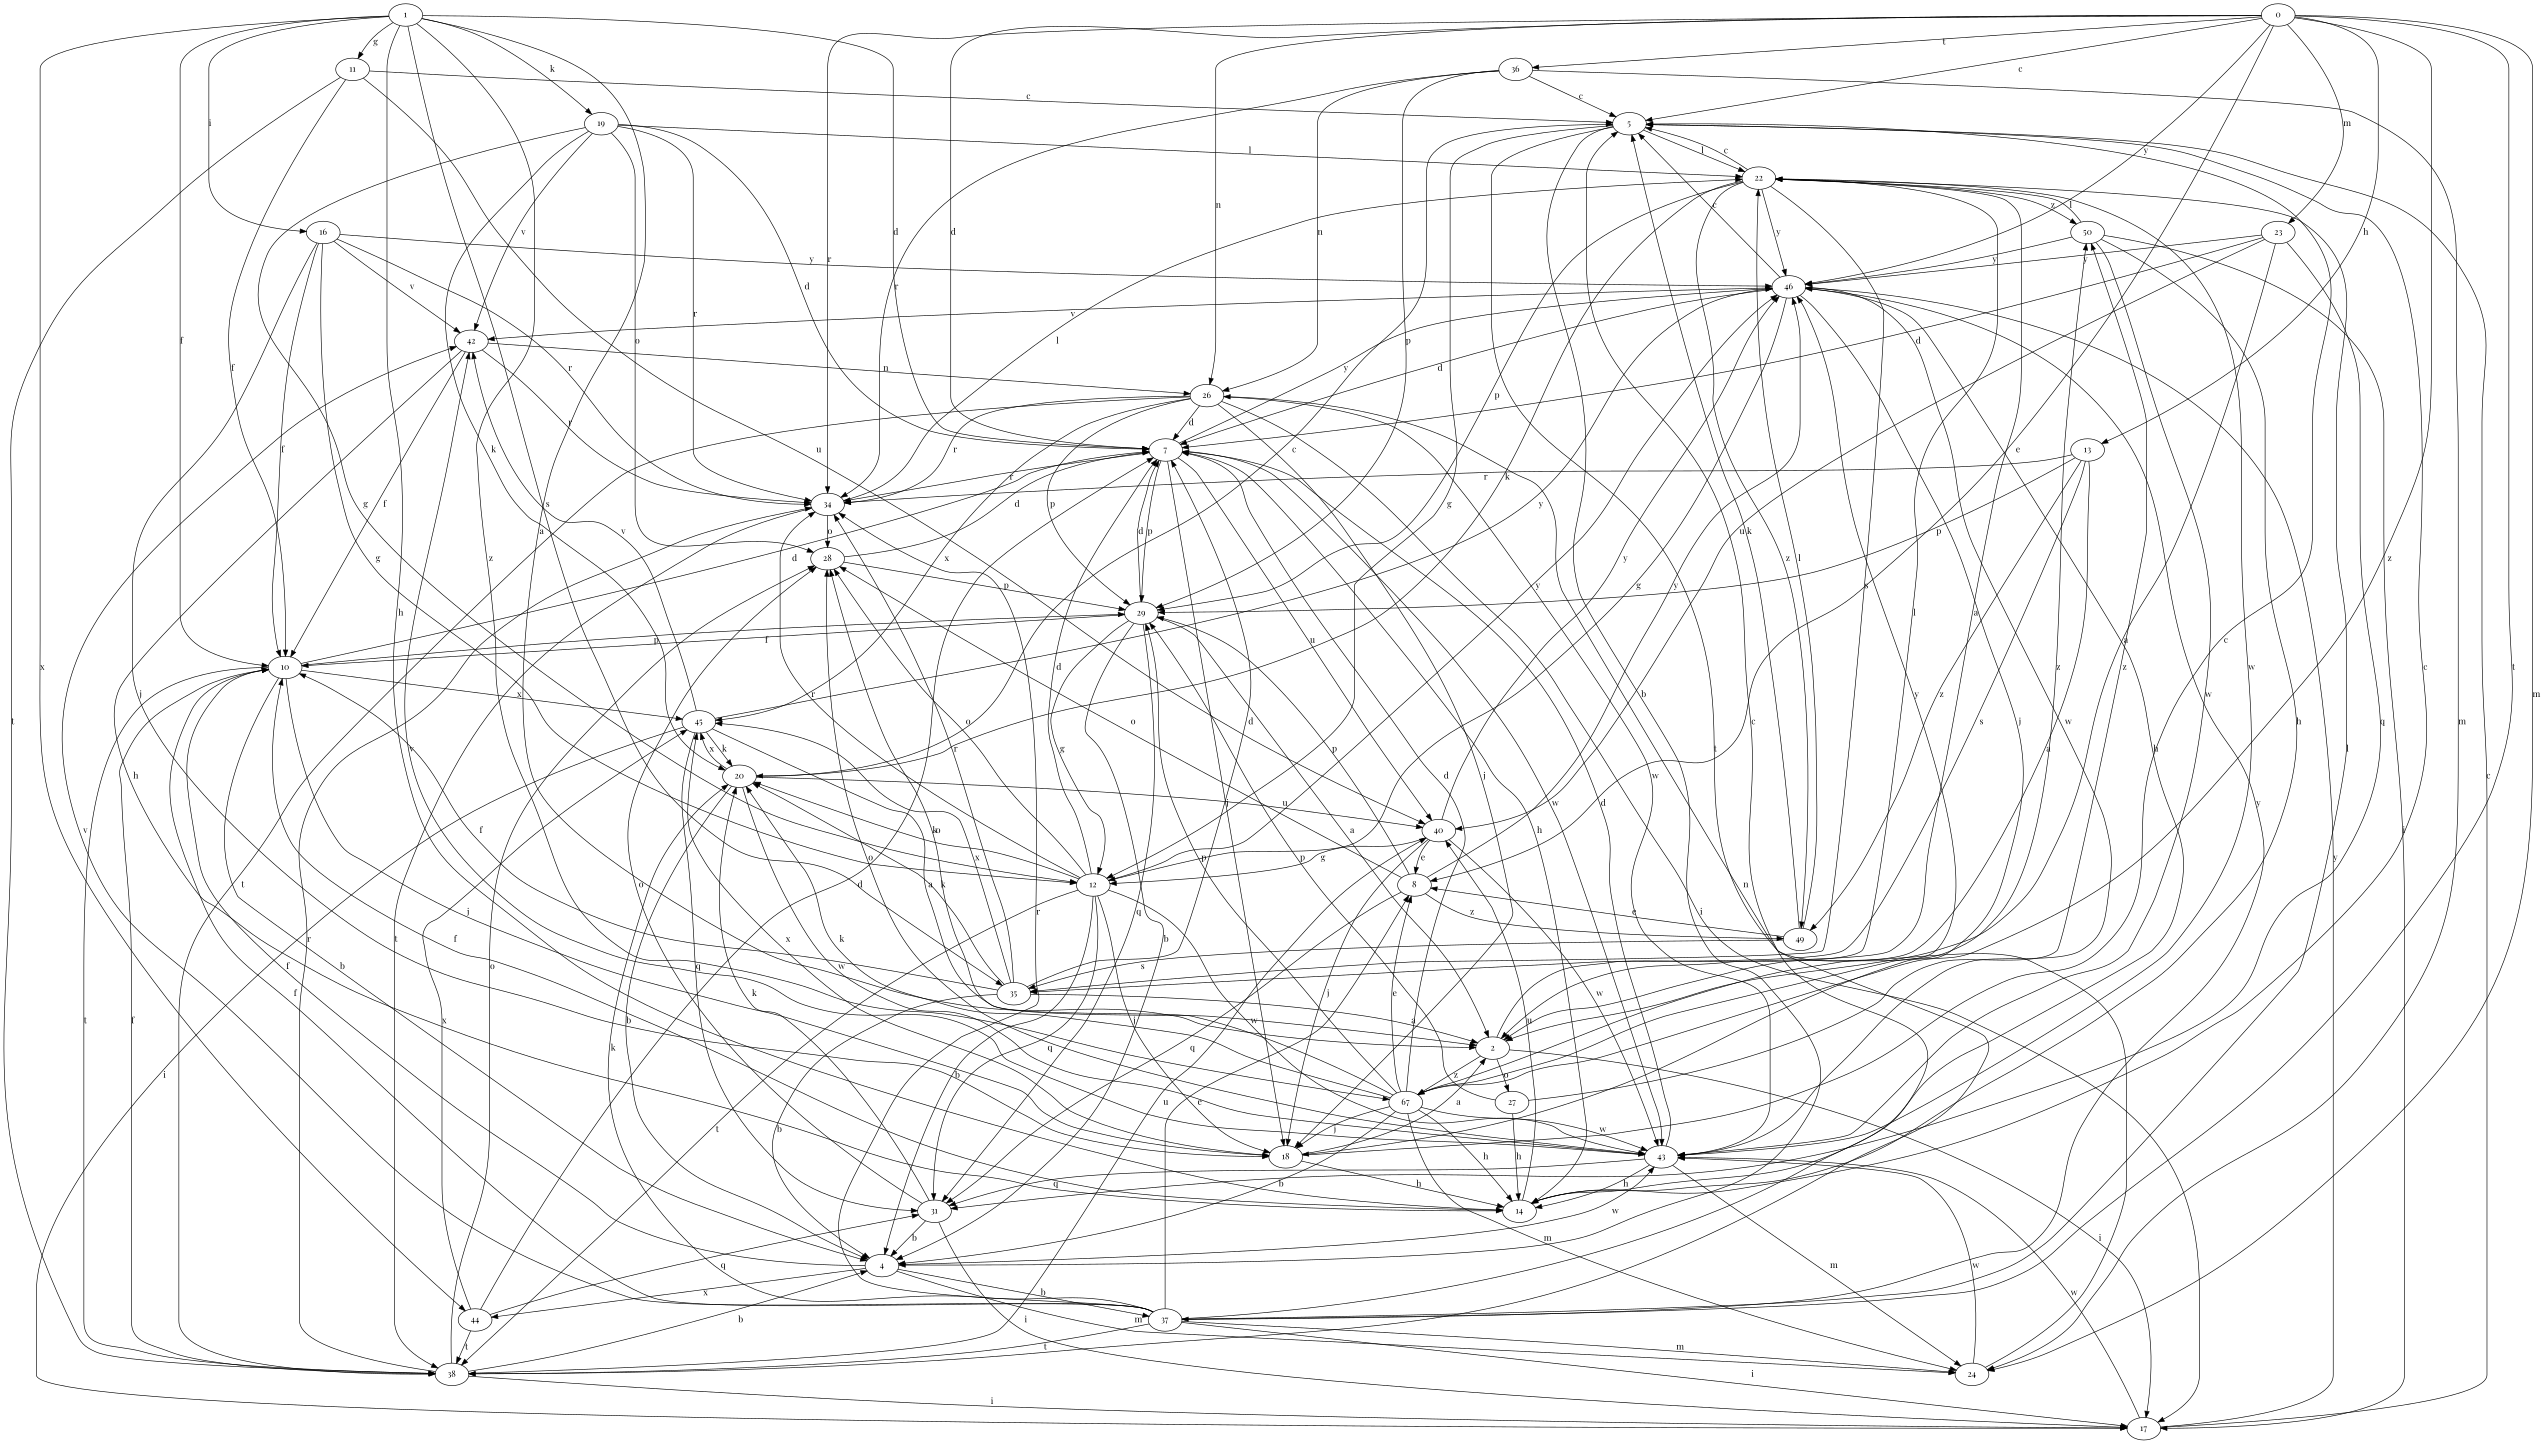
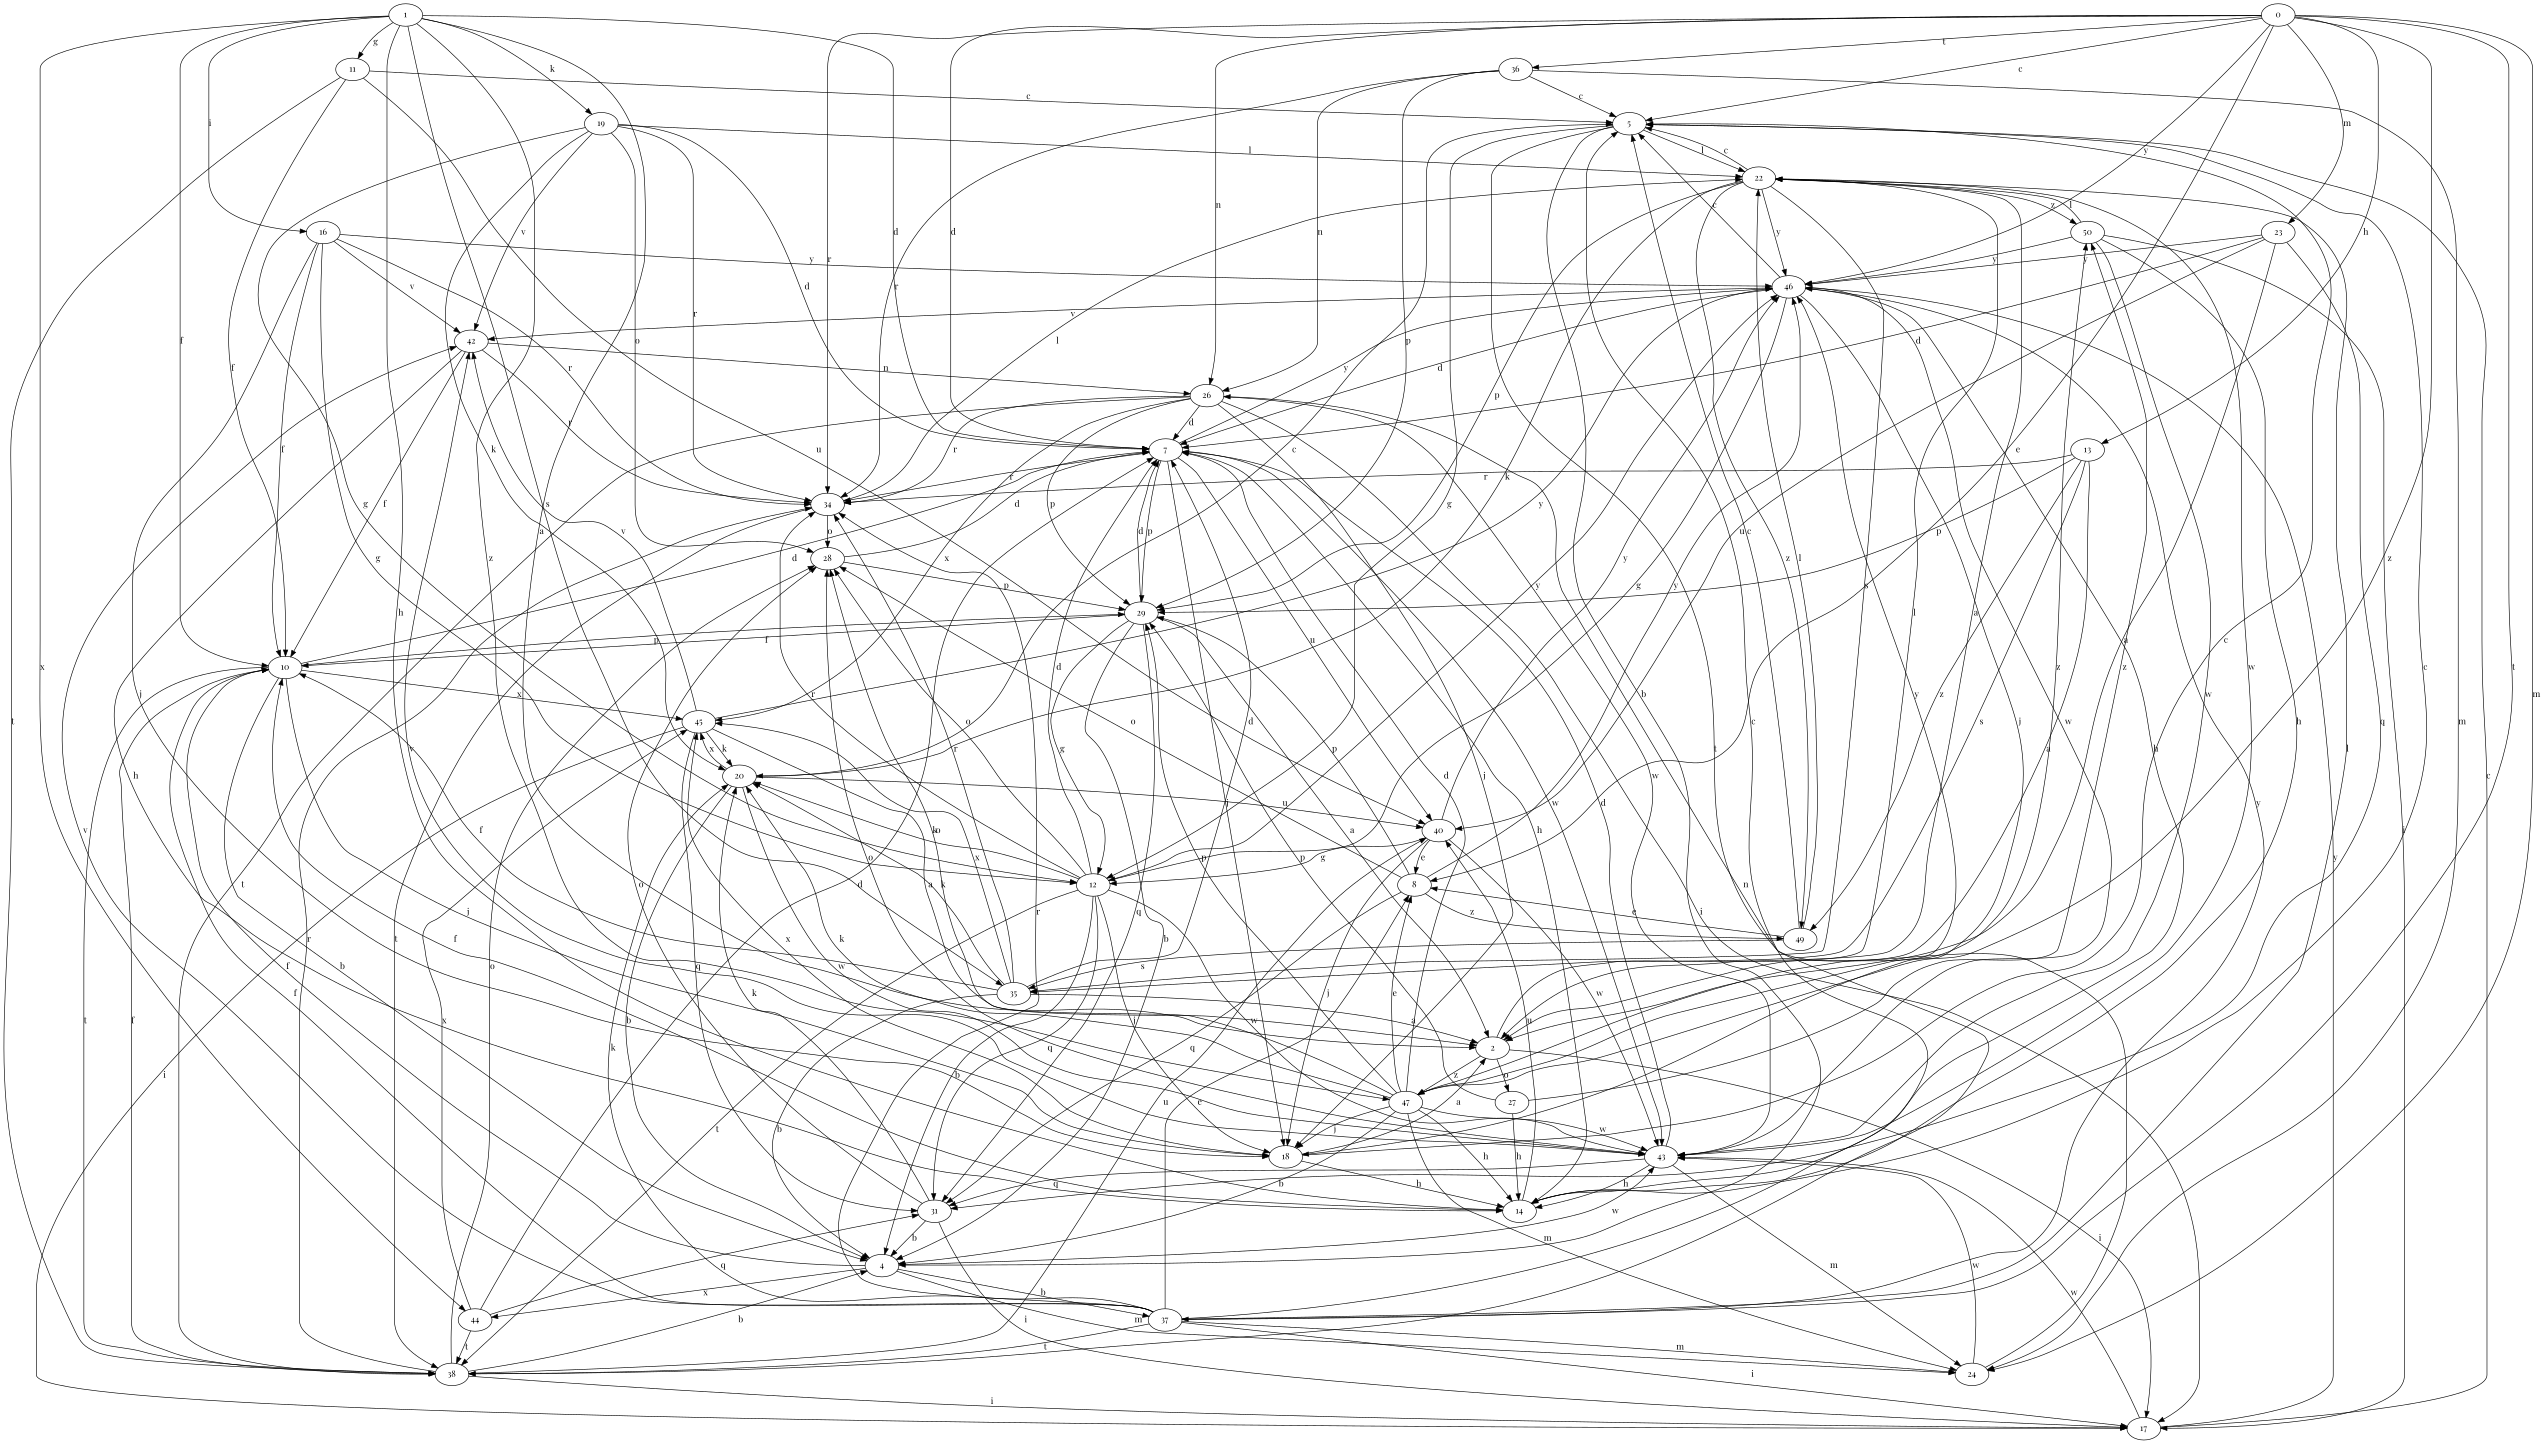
  strict digraph {
    fontname="Playfair Display"
    node [fontname="Playfair Display"]
    edge [fontname="Playfair Display"]
    0
    5
    7
    8
    13
    23
    24
    26
    34
    36
    37
    46
-   47 [label=67]
+   47
    22
    4
    12
    38
    14
    43
    18
    29
    40
    31
    28
    49
    2
    35
    17
    45
    20
    10
    42
    50
    1
    11
    16
    19
    44
    27
    0 -> 5 [label=c]
    0 -> 7 [label=d]
    0 -> 8 [label=e]
    0 -> 13 [label=h]
    0 -> 23 [label=m]
    0 -> 24 [label=m]
    0 -> 26 [label=n]
    0 -> 34 [label=r]
    0 -> 36 [label=t]
    0 -> 37 [label=t]
    0 -> 46 [label=y]
    0 -> 47 [label=z]
    5 -> 22 [label=l]
    5 -> 4 [label=b]
    5 -> 12 [label=g]
    5 -> 38 [label=t]
    7 -> 34 [label=r]
    7 -> 46 [label=y]
    7 -> 14 [label=h]
    7 -> 43 [label=w]
    7 -> 18 [label=j]
    7 -> 29 [label=p]
    7 -> 40 [label=u]
    8 -> 46 [label=y]
    8 -> 29 [label=p]
    8 -> 31 [label=q]
    8 -> 28 [label=o]
    8 -> 49 [label=z]
    13 -> 34 [label=r]
    13 -> 29 [label=p]
    13 -> 49 [label=z]
    13 -> 2 [label=a]
    13 -> 35 [label=s]
    23 -> 7 [label=d]
    23 -> 46 [label=y]
    23 -> 40 [label=u]
    23 -> 31 [label=q]
    23 -> 2 [label=a]
    24 -> 26 [label=n]
    24 -> 43 [label=w]
    26 -> 7 [label=d]
    26 -> 34 [label=r]
    26 -> 38 [label=t]
    26 -> 43 [label=w]
    26 -> 18 [label=j]
    26 -> 29 [label=p]
    26 -> 17 [label=i]
    26 -> 45 [label=x]
    34 -> 22 [label=l]
    34 -> 38 [label=t]
    34 -> 28 [label=o]
    36 -> 5 [label=c]
    36 -> 24 [label=m]
    36 -> 26 [label=n]
    36 -> 34 [label=r]
    36 -> 29 [label=p]
    37 -> 5 [label=c]
    37 -> 8 [label=e]
    37 -> 24 [label=m]
    37 -> 34 [label=r]
    37 -> 46 [label=y]
    37 -> 22 [label=l]
    37 -> 38 [label=t]
    37 -> 17 [label=i]
    37 -> 20 [label=k]
    37 -> 10 [label=f]
    37 -> 42 [label=v]
    46 -> 5 [label=c]
    46 -> 7 [label=d]
    46 -> 12 [label=g]
    46 -> 14 [label=h]
    46 -> 43 [label=w]
    46 -> 18 [label=j]
    46 -> 42 [label=v]
    47 -> 7 [label=d]
    47 -> 8 [label=e]
    47 -> 24 [label=m]
    47 -> 46 [label=y]
    47 -> 4 [label=b]
    47 -> 14 [label=h]
    47 -> 43 [label=w]
    47 -> 18 [label=j]
    47 -> 29 [label=p]
    47 -> 28 [label=o]
    47 -> 20 [label=k]
    47 -> 50 [label=z]
    22 -> 5 [label=c]
    22 -> 46 [label=y]
    22 -> 43 [label=w]
    22 -> 29 [label=p]
    22 -> 49 [label=z]
    22 -> 2 [label=a]
    22 -> 35 [label=s]
    22 -> 20 [label=k]
    22 -> 50 [label=z]
    4 -> 24 [label=m]
    4 -> 37 [label=b]
    4 -> 43 [label=w]
    4 -> 10 [label=f]
    4 -> 44 [label=x]
    12 -> 7 [label=d]
    12 -> 34 [label=r]
    12 -> 46 [label=y]
    12 -> 4 [label=b]
    12 -> 38 [label=t]
    12 -> 43 [label=w]
    12 -> 18 [label=j]
    12 -> 31 [label=q]
    12 -> 28 [label=o]
    12 -> 20 [label=k]
    38 -> 34 [label=r]
    38 -> 4 [label=b]
    38 -> 40 [label=u]
    38 -> 28 [label=o]
    38 -> 17 [label=i]
    38 -> 10 [label=f]
    14 -> 5 [label=c]
    14 -> 40 [label=u]
    14 -> 10 [label=f]
    43 -> 7 [label=d]
    43 -> 24 [label=m]
    43 -> 14 [label=h]
    43 -> 31 [label=q]
    43 -> 28 [label=o]
    43 -> 42 [label=v]
    18 -> 5 [label=c]
    18 -> 14 [label=h]
    18 -> 2 [label=a]
    18 -> 45 [label=x]
    29 -> 7 [label=d]
    29 -> 4 [label=b]
    29 -> 12 [label=g]
    29 -> 31 [label=q]
    29 -> 2 [label=a]
    29 -> 10 [label=f]
    40 -> 8 [label=e]
    40 -> 46 [label=y]
    40 -> 12 [label=g]
    40 -> 43 [label=w]
    40 -> 18 [label=j]
    31 -> 4 [label=b]
    31 -> 28 [label=o]
    31 -> 17 [label=i]
    31 -> 20 [label=k]
    28 -> 7 [label=d]
    28 -> 29 [label=p]
-   49 -> 5 [label=k]
+   49 -> 5 [label=c]
    49 -> 8 [label=e]
    49 -> 22 [label=l]
    49 -> 35 [label=s]
    2 -> 47 [label=z]
    2 -> 22 [label=l]
    2 -> 17 [label=i]
    2 -> 27 [label=o]
    35 -> 7 [label=d]
    35 -> 34 [label=r]
    35 -> 4 [label=b]
    35 -> 2 [label=a]
    35 -> 45 [label=x]
    35 -> 20 [label=k]
    35 -> 10 [label=f]
    17 -> 5 [label=c]
    17 -> 46 [label=y]
    17 -> 43 [label=w]
    45 -> 46 [label=y]
    45 -> 31 [label=q]
    45 -> 2 [label=a]
    45 -> 17 [label=i]
    45 -> 20 [label=k]
    45 -> 42 [label=v]
    20 -> 5 [label=c]
    20 -> 4 [label=b]
    20 -> 43 [label=w]
    20 -> 40 [label=u]
    20 -> 45 [label=x]
    10 -> 7 [label=d]
    10 -> 4 [label=b]
    10 -> 38 [label=t]
    10 -> 18 [label=j]
    10 -> 29 [label=p]
    10 -> 45 [label=x]
    42 -> 26 [label=n]
    42 -> 34 [label=r]
    42 -> 14 [label=h]
    42 -> 10 [label=f]
    50 -> 46 [label=y]
    50 -> 22 [label=l]
    50 -> 14 [label=h]
    50 -> 43 [label=w]
    50 -> 17 [label=i]
    1 -> 7 [label=d]
    1 -> 47 [label=z]
    1 -> 14 [label=h]
    1 -> 2 [label=a]
    1 -> 35 [label=s]
    1 -> 10 [label=f]
    1 -> 11 [label=g]
    1 -> 16 [label=i]
    1 -> 19 [label=k]
    1 -> 44 [label=x]
    11 -> 5 [label=c]
    11 -> 38 [label=t]
    11 -> 40 [label=u]
    11 -> 10 [label=f]
    16 -> 34 [label=r]
    16 -> 46 [label=y]
    16 -> 12 [label=g]
    16 -> 18 [label=j]
    16 -> 10 [label=f]
    16 -> 42 [label=v]
    19 -> 7 [label=d]
    19 -> 34 [label=r]
    19 -> 22 [label=l]
    19 -> 12 [label=g]
    19 -> 28 [label=o]
    19 -> 20 [label=k]
    19 -> 42 [label=v]
    44 -> 7 [label=d]
    44 -> 38 [label=t]
    44 -> 31 [label=q]
    44 -> 45 [label=x]
    27 -> 14 [label=h]
    27 -> 29 [label=p]
    27 -> 50 [label=z]
  }
